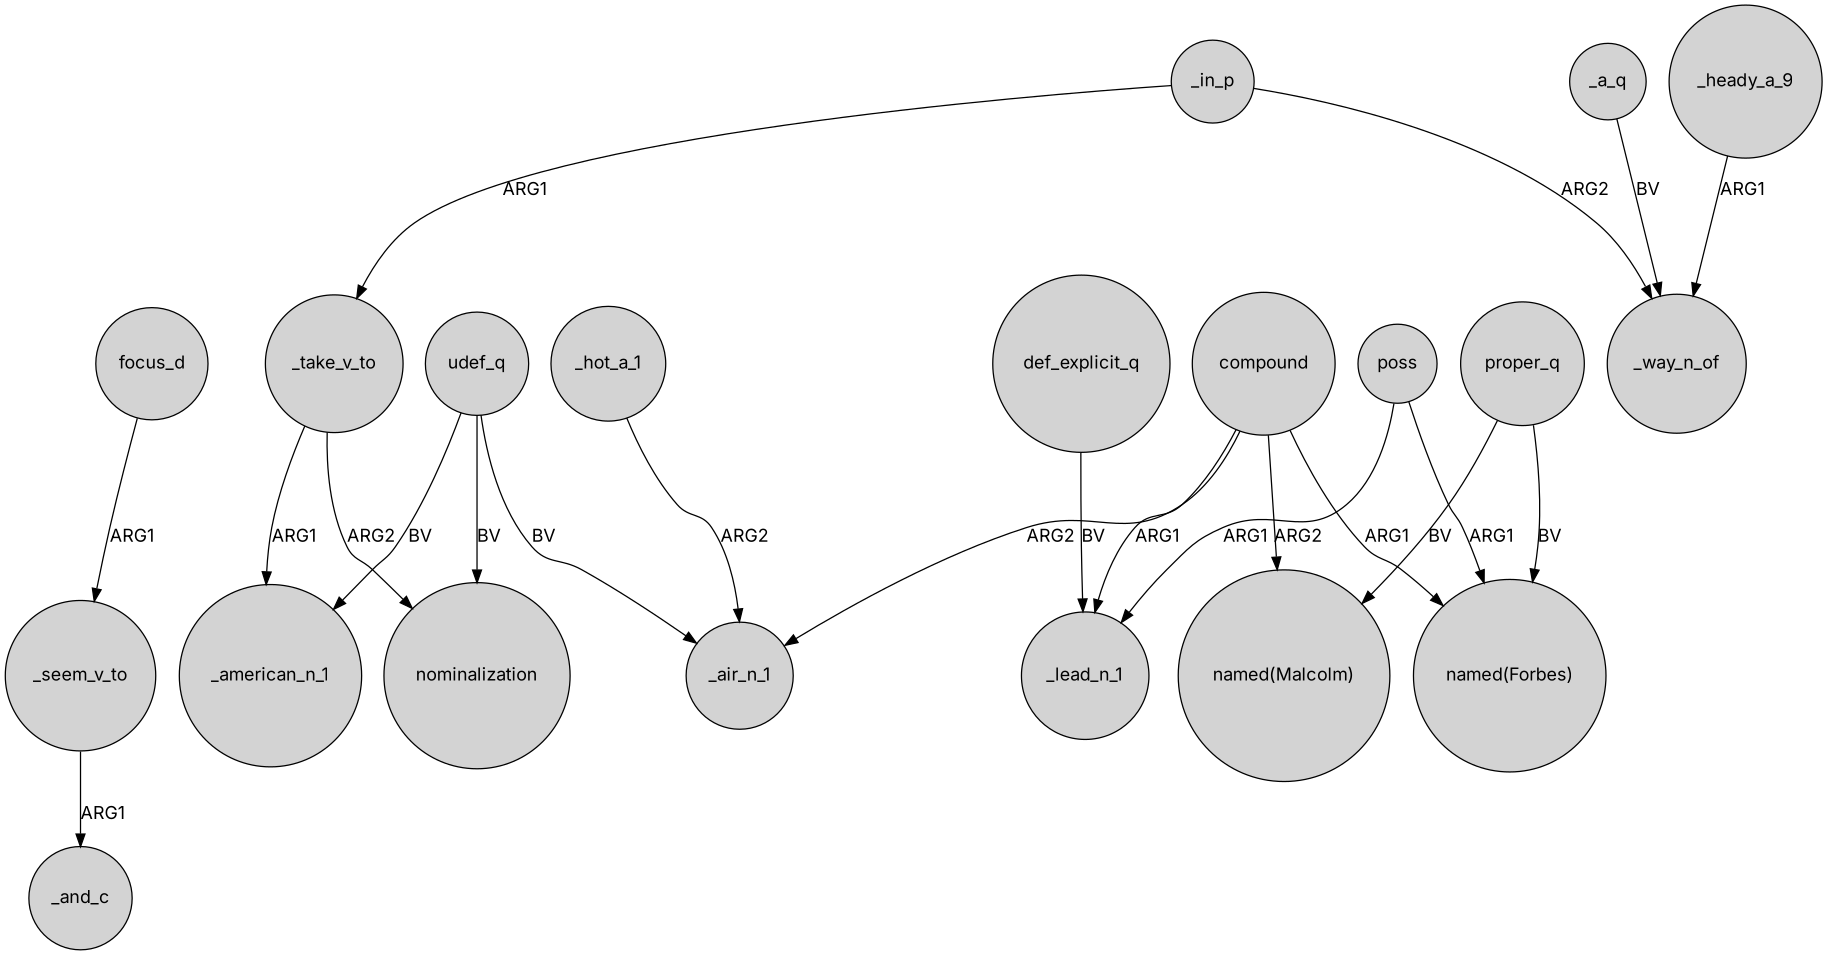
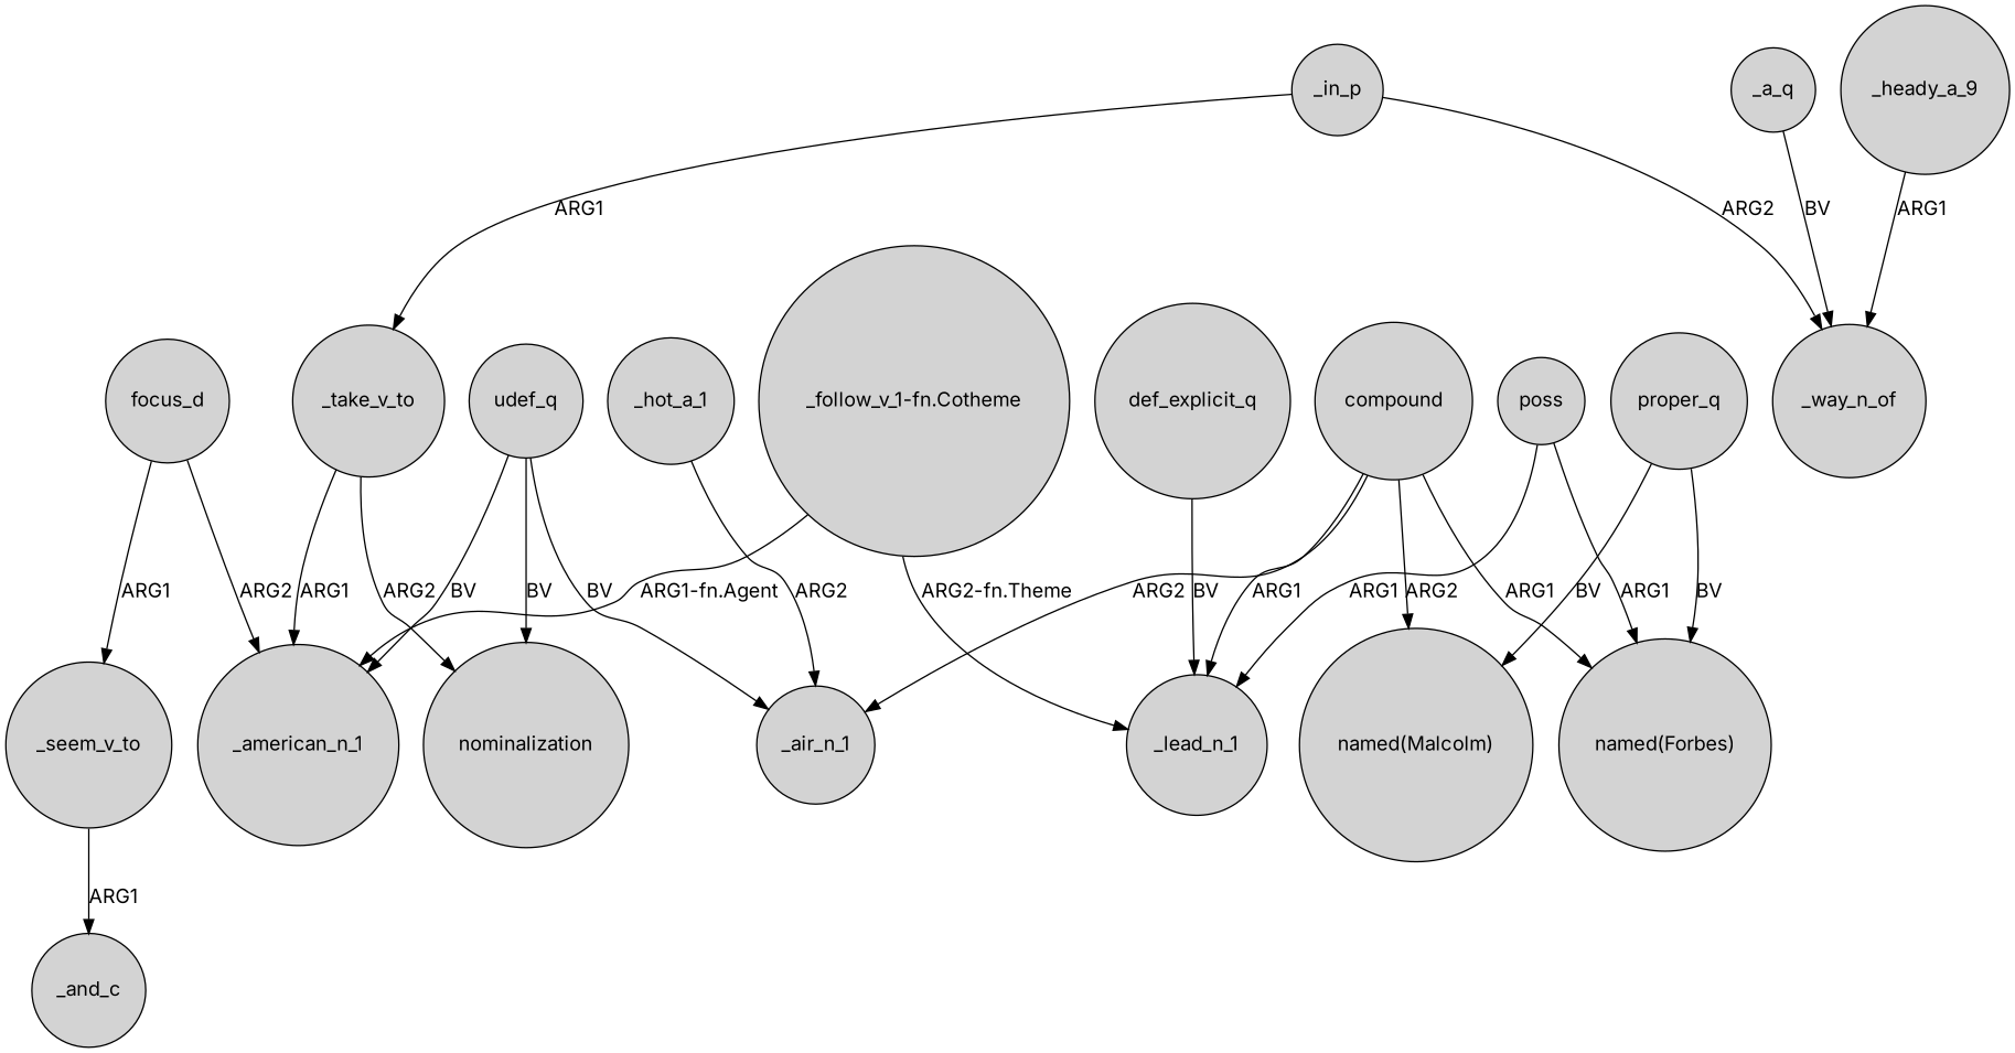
  digraph {
    fontname=Inter
    node [fontname=Inter shape=circle style=filled]
    edge [fontname=Inter]
    focus_d
    _american_n_1
    _seem_v_to
    _and_c
    udef_q
    _air_n_1
    nominalization
    proper_q
    "named(Malcolm)"
    "named(Forbes)"
    _take_v_to
+   "_follow_v_1-fn.Cotheme"
    _lead_n_1
    def_explicit_q
    compound
    poss
    _in_p
    _way_n_of
    _a_q
    n20 [label=_heady_a_9]
    _hot_a_1
+   focus_d -> _american_n_1 [label=ARG2]
    focus_d -> _seem_v_to [label=ARG1]
    _seem_v_to -> _and_c [label=ARG1]
    udef_q -> _american_n_1 [label=BV]
    udef_q -> _air_n_1 [label=BV]
    udef_q -> nominalization [label=BV]
    proper_q -> "named(Malcolm)" [label=BV]
    proper_q -> "named(Forbes)" [label=BV]
    _take_v_to -> _american_n_1 [label=ARG1]
    _take_v_to -> nominalization [label=ARG2]
+   "_follow_v_1-fn.Cotheme" -> _american_n_1 [label="ARG1-fn.Agent"]
+   "_follow_v_1-fn.Cotheme" -> _lead_n_1 [label="ARG2-fn.Theme"]
    def_explicit_q -> _lead_n_1 [label=BV]
    compound -> _air_n_1 [label=ARG2]
    compound -> "named(Malcolm)" [label=ARG2]
    compound -> "named(Forbes)" [label=ARG1]
    compound -> _lead_n_1 [label=ARG1]
    poss -> "named(Forbes)" [label=ARG1]
    poss -> _lead_n_1 [label=ARG1]
    _in_p -> _take_v_to [label=ARG1]
    _in_p -> _way_n_of [label=ARG2]
    _a_q -> _way_n_of [label=BV]
    n20 -> _way_n_of [label=ARG1]
    _hot_a_1 -> _air_n_1 [label=ARG2]
  }
